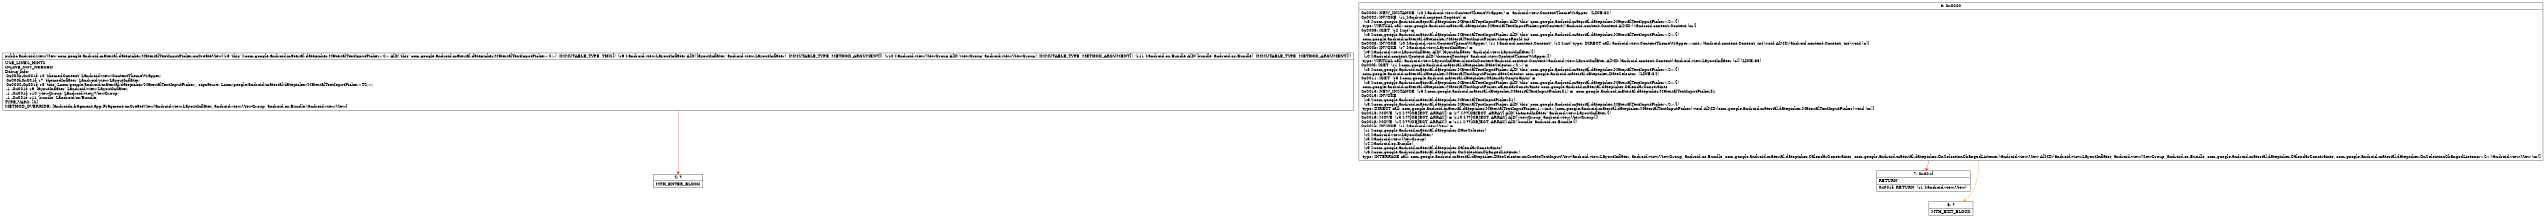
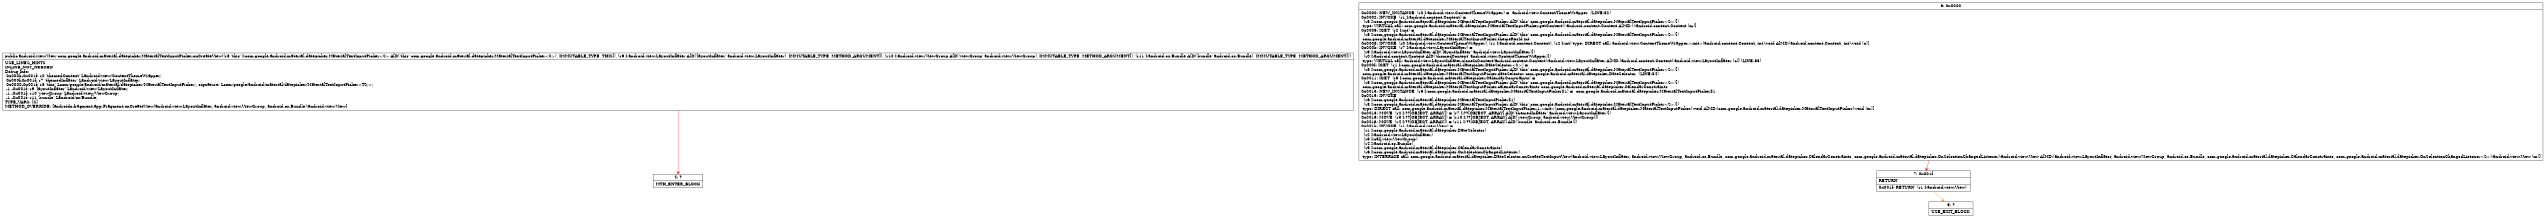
  digraph {
    node [shape=record]
    edge [arrowhead=vee color=red]
    n1 [label="{4\:\ ?|MTH_ENTER_BLOCK\l}"]
-   n2 [label="{6\:\ 0x0000|0x0000: NEW_INSTANCE  (r0 I:android.view.ContextThemeWrapper) =  android.view.ContextThemeWrapper  (LINE:82)\l0x0002: INVOKE  (r1 I:android.content.Context) = \l  (r8 I:com.google.android.material.datepicker.MaterialTextInputPicker A[D('this' com.google.android.material.datepicker.MaterialTextInputPicker\<S\>)])\l type: VIRTUAL call: com.google.android.material.datepicker.MaterialTextInputPicker.getContext():android.content.Context A[MD:():android.content.Context (m)]\l0x0006: IGET  (r2 I:int) = \l  (r8 I:com.google.android.material.datepicker.MaterialTextInputPicker A[D('this' com.google.android.material.datepicker.MaterialTextInputPicker\<S\>)])\l com.google.android.material.datepicker.MaterialTextInputPicker.themeResId int \l0x0008: INVOKE  (r0 I:android.view.ContextThemeWrapper), (r1 I:android.content.Context), (r2 I:int) type: DIRECT call: android.view.ContextThemeWrapper.\<init\>(android.content.Context, int):void A[MD:(android.content.Context, int):void (c)]\l0x000b: INVOKE  (r7 I:android.view.LayoutInflater) = \l  (r9 I:android.view.LayoutInflater A[D('layoutInflater' android.view.LayoutInflater)])\l  (r0 I:android.content.Context A[D('themedContext' android.view.ContextThemeWrapper)])\l type: VIRTUAL call: android.view.LayoutInflater.cloneInContext(android.content.Context):android.view.LayoutInflater A[MD:(android.content.Context):android.view.LayoutInflater (c)] (LINE:83)\l0x000f: IGET  (r1 I:com.google.android.material.datepicker.DateSelector\<S\>) = \l  (r8 I:com.google.android.material.datepicker.MaterialTextInputPicker A[D('this' com.google.android.material.datepicker.MaterialTextInputPicker\<S\>)])\l com.google.android.material.datepicker.MaterialTextInputPicker.dateSelector com.google.android.material.datepicker.DateSelector  (LINE:84)\l0x0011: IGET  (r5 I:com.google.android.material.datepicker.CalendarConstraints) = \l  (r8 I:com.google.android.material.datepicker.MaterialTextInputPicker A[D('this' com.google.android.material.datepicker.MaterialTextInputPicker\<S\>)])\l com.google.android.material.datepicker.MaterialTextInputPicker.calendarConstraints com.google.android.material.datepicker.CalendarConstraints \l0x0013: NEW_INSTANCE  (r6 I:com.google.android.material.datepicker.MaterialTextInputPicker$1) =  com.google.android.material.datepicker.MaterialTextInputPicker$1 \l0x0015: INVOKE  \l  (r6 I:com.google.android.material.datepicker.MaterialTextInputPicker$1)\l  (r8 I:com.google.android.material.datepicker.MaterialTextInputPicker A[D('this' com.google.android.material.datepicker.MaterialTextInputPicker\<S\>)])\l type: DIRECT call: com.google.android.material.datepicker.MaterialTextInputPicker.1.\<init\>(com.google.android.material.datepicker.MaterialTextInputPicker):void A[MD:(com.google.android.material.datepicker.MaterialTextInputPicker):void (m)]\l0x0018: MOVE  (r2 I:??[OBJECT, ARRAY]) = (r7 I:??[OBJECT, ARRAY] A[D('themedInflater' android.view.LayoutInflater)]) \l0x0019: MOVE  (r3 I:??[OBJECT, ARRAY]) = (r10 I:??[OBJECT, ARRAY] A[D('viewGroup' android.view.ViewGroup)]) \l0x001a: MOVE  (r4 I:??[OBJECT, ARRAY]) = (r11 I:??[OBJECT, ARRAY] A[D('bundle' android.os.Bundle)]) \l0x001b: INVOKE  (r1 I:android.view.View) = \l  (r1 I:com.google.android.material.datepicker.DateSelector)\l  (r2 I:android.view.LayoutInflater)\l  (r3 I:android.view.ViewGroup)\l  (r4 I:android.os.Bundle)\l  (r5 I:com.google.android.material.datepicker.CalendarConstraints)\l  (r6 I:com.google.android.material.datepicker.OnSelectionChangedListener)\l type: INTERFACE call: com.google.android.material.datepicker.DateSelector.onCreateTextInputView(android.view.LayoutInflater, android.view.ViewGroup, android.os.Bundle, com.google.android.material.datepicker.CalendarConstraints, com.google.android.material.datepicker.OnSelectionChangedListener):android.view.View A[MD:(android.view.LayoutInflater, android.view.ViewGroup, android.os.Bundle, com.google.android.material.datepicker.CalendarConstraints, com.google.android.material.datepicker.OnSelectionChangedListener\<S\>):android.view.View (m)]\l}"]
+   n2 [label="{6\:\ 0x0000|0x0000: NEW_INSTANCE  (r0 I:android.view.ContextThemeWrapper) =  android.view.ContextThemeWrapper  (LINE:82)\l0x0002: INVOKE  (r1 I:android.content.Context) = \l  (r8 I:com.google.android.material.datepicker.MaterialTextInputPicker A[D('this' com.google.android.material.datepicker.MaterialTextInputPicker\<S\>)])\l type: VIRTUAL call: com.google.android.material.datepicker.MaterialTextInputPicker.getContext():android.content.Context A[MD:():android.content.Context (m)]\l0x0006: IGET  (r2 I:int) = \l  (r8 I:com.google.android.material.datepicker.MaterialTextInputPicker A[D('this' com.google.android.material.datepicker.MaterialTextInputPicker\<S\>)])\l com.google.android.material.datepicker.MaterialTextInputPicker.themeResId int \l0x0008: INVOKE  (r0 I:android.view.ContextThemeWrapper), (r1 I:android.content.Context), (r2 I:int) type: DIRECT call: android.view.ContextThemeWrapper.\<init\>(android.content.Context, int):void A[MD:(android.content.Context, int):void (c)]\l0x000b: INVOKE  (r7 I:android.view.LayoutInflater) = \l  (r9 I:android.view.LayoutInflater A[D('layoutInflater' android.view.LayoutInflater)])\l  (r0 I:android.content.Context A[D('themedContext' android.view.ContextThemeWrapper)])\l type: VIRTUAL call: android.view.LayoutInflater.cloneInContext(android.content.Context):android.view.LayoutInflater A[MD:(android.content.Context):android.view.LayoutInflater (c)] (LINE:83)\l0x000f: IGET  (r1 I:com.google.android.material.datepicker.DateSelector\<S\>) = \l  (r8 I:com.google.android.material.datepicker.MaterialTextInputPicker A[D('this' com.google.android.material.datepicker.MaterialTextInputPicker\<S\>)])\l com.google.android.material.datepicker.MaterialTextInputPicker.dateSelector com.google.android.material.datepicker.DateSelector  (LINE:84)\l0x0011: IGET  (r5 I:com.google.android.material.datepicker.CalendarConstraints) = \l  (r8 I:com.google.android.material.datepicker.MaterialTextInputPicker A[D('this' com.google.android.material.datepicker.MaterialTextInputPicker\<S\>)])\l com.google.android.material.datepicker.MaterialTextInputPicker.calendarConstraints com.google.android.material.datepicker.CalendarConstraints \l0x0013: NEW_INSTANCE  (r6 I:com.google.android.material.datepicker.MaterialTextInputPicker$1) =  com.google.android.material.datepicker.MaterialTextInputPicker$1 \l0x0015: INVOKE  \l  (r6 I:com.google.android.material.datepicker.MaterialTextInputPicker$1)\l  (r8 I:com.google.android.material.datepicker.MaterialTextInputPicker A[D('this' com.google.android.material.datepicker.MaterialTextInputPicker\<S\>)])\l type: DIRECT call: com.google.android.material.datepicker.MaterialTextInputPicker.1.\<init\>(com.google.android.material.datepicker.MaterialTextInputPicker):void A[MD:(com.google.android.material.datepicker.MaterialTextInputPicker):void (m)]\l0x0018: MOVE  (r2 I:??[OBJECT, ARRAY]) = (r7 I:??[OBJECT, ARRAY] A[D('themedInflater' android.view.LayoutInflater)]) \l0x0019: MOVE  (r3 I:??[OBJECT, ARRAY]) = (r10 I:??[OBJECT, ARRAY] A[D('viewGroup' android.view.ViewGroup)]) \l0x001a: MOVE  (r4 I:??[OBJECT, ARRAY]) = (r11 I:??[OBJECT, ARRAY] A[D('bundle' android.os.Bundle)]) \l0x001b: INVOKE  (r1 I:android.view.View) = \l  (r1 I:com.google.android.material.datepicker.DateSelector)\l  (r2 I:android.view.LayoutInflater)\l  (r3 I:call.view.ViewGroup)\l  (r4 I:android.os.Bundle)\l  (r5 I:com.google.android.material.datepicker.CalendarConstraints)\l  (r6 I:com.google.android.material.datepicker.OnSelectionChangedListener)\l type: INTERFACE call: com.google.android.material.datepicker.DateSelector.onCreateTextInputView(android.view.LayoutInflater, android.view.ViewGroup, android.os.Bundle, com.google.android.material.datepicker.CalendarConstraints, com.google.android.material.datepicker.OnSelectionChangedListener):android.view.View A[MD:(android.view.LayoutInflater, android.view.ViewGroup, android.os.Bundle, com.google.android.material.datepicker.CalendarConstraints, com.google.android.material.datepicker.OnSelectionChangedListener\<S\>):android.view.View (m)]\l}"]
    n3 [label="{7\:\ 0x001f|RETURN\l|0x001f: RETURN  (r1 I:android.view.View) \l}"]
-   n4 [label="{5\:\ ?|MTH_EXIT_BLOCK\l}"]
+   n4 [label="{5\:\ ?|USE_EXIT_BLOCK\l}"]
    n5 [label="{public android.view.View com.google.android.material.datepicker.MaterialTextInputPicker.onCreateView((r8 'this' I:com.google.android.material.datepicker.MaterialTextInputPicker\<S\> A[D('this' com.google.android.material.datepicker.MaterialTextInputPicker\<S\>), IMMUTABLE_TYPE, THIS]), (r9 I:android.view.LayoutInflater A[D('layoutInflater' android.view.LayoutInflater), IMMUTABLE_TYPE, METHOD_ARGUMENT]), (r10 I:android.view.ViewGroup A[D('viewGroup' android.view.ViewGroup), IMMUTABLE_TYPE, METHOD_ARGUMENT]), (r11 I:android.os.Bundle A[D('bundle' android.os.Bundle), IMMUTABLE_TYPE, METHOD_ARGUMENT]))  | USE_LINES_HINTS\lINLINE_NOT_NEEDED\lDebug Info:\l  0x000b\-0x001f: r0 'themedContext' Landroid\/view\/ContextThemeWrapper;\l  0x000f\-0x001f: r7 'themedInflater' Landroid\/view\/LayoutInflater;\l  0x0000\-0x001f: r8 'this' Lcom\/google\/android\/material\/datepicker\/MaterialTextInputPicker;, signature: Lcom\/google\/android\/material\/datepicker\/MaterialTextInputPicker\<TS;\>;\l  \-1 \-0x001f: r9 'layoutInflater' Landroid\/view\/LayoutInflater;\l  \-1 \-0x001f: r10 'viewGroup' Landroid\/view\/ViewGroup;\l  \-1 \-0x001f: r11 'bundle' Landroid\/os\/Bundle;\lTYPE_VARS: [S]\lMETHOD_OVERRIDE: [androidx.fragment.app.Fragment.onCreateView(android.view.LayoutInflater, android.view.ViewGroup, android.os.Bundle):android.view.View]\l}"]
    n2 -> n3
-   n2 -> n4 [color=darkorange]
+   n3 -> n4 [color=darkorange]
    n5 -> n1
  }
